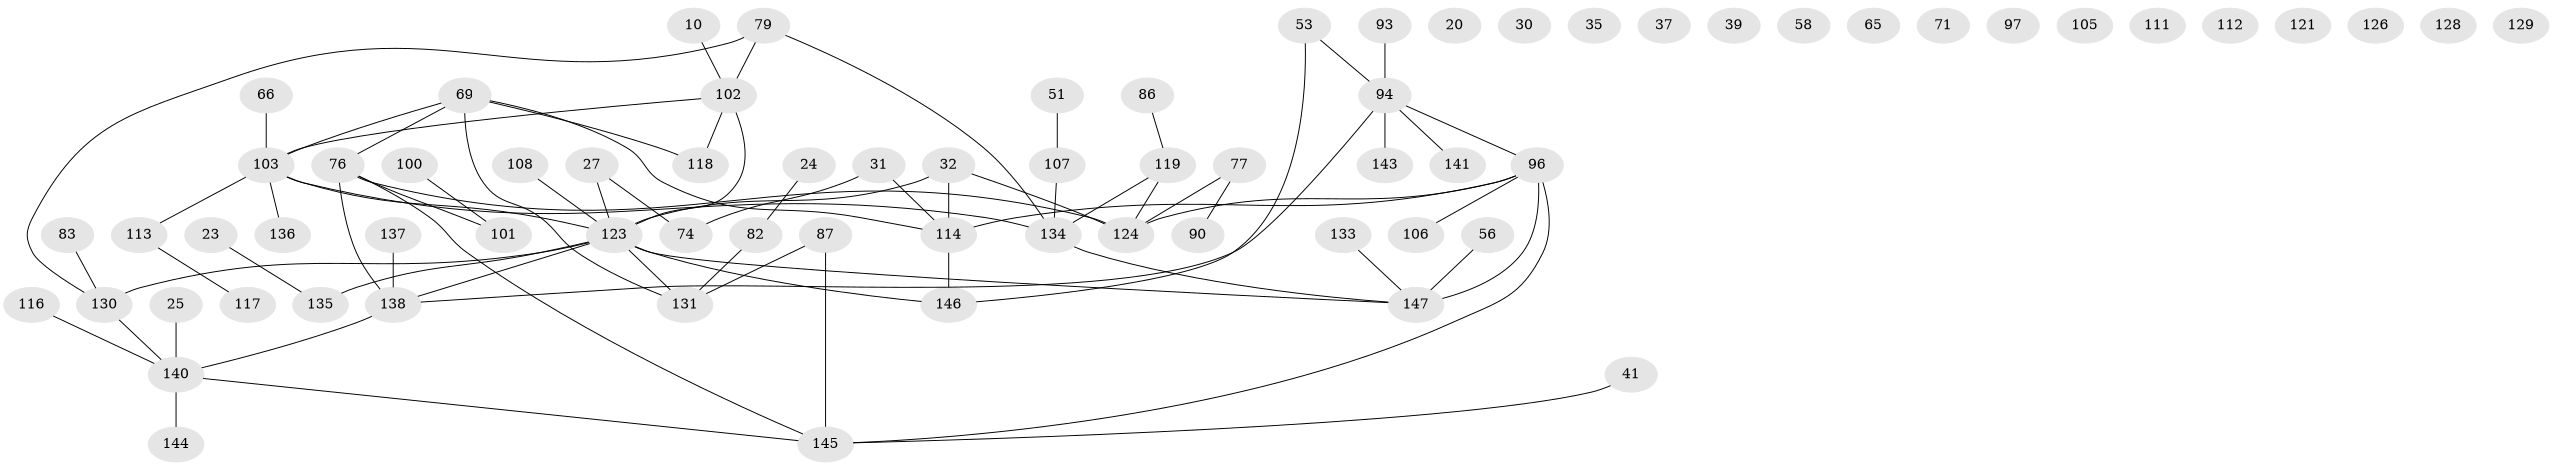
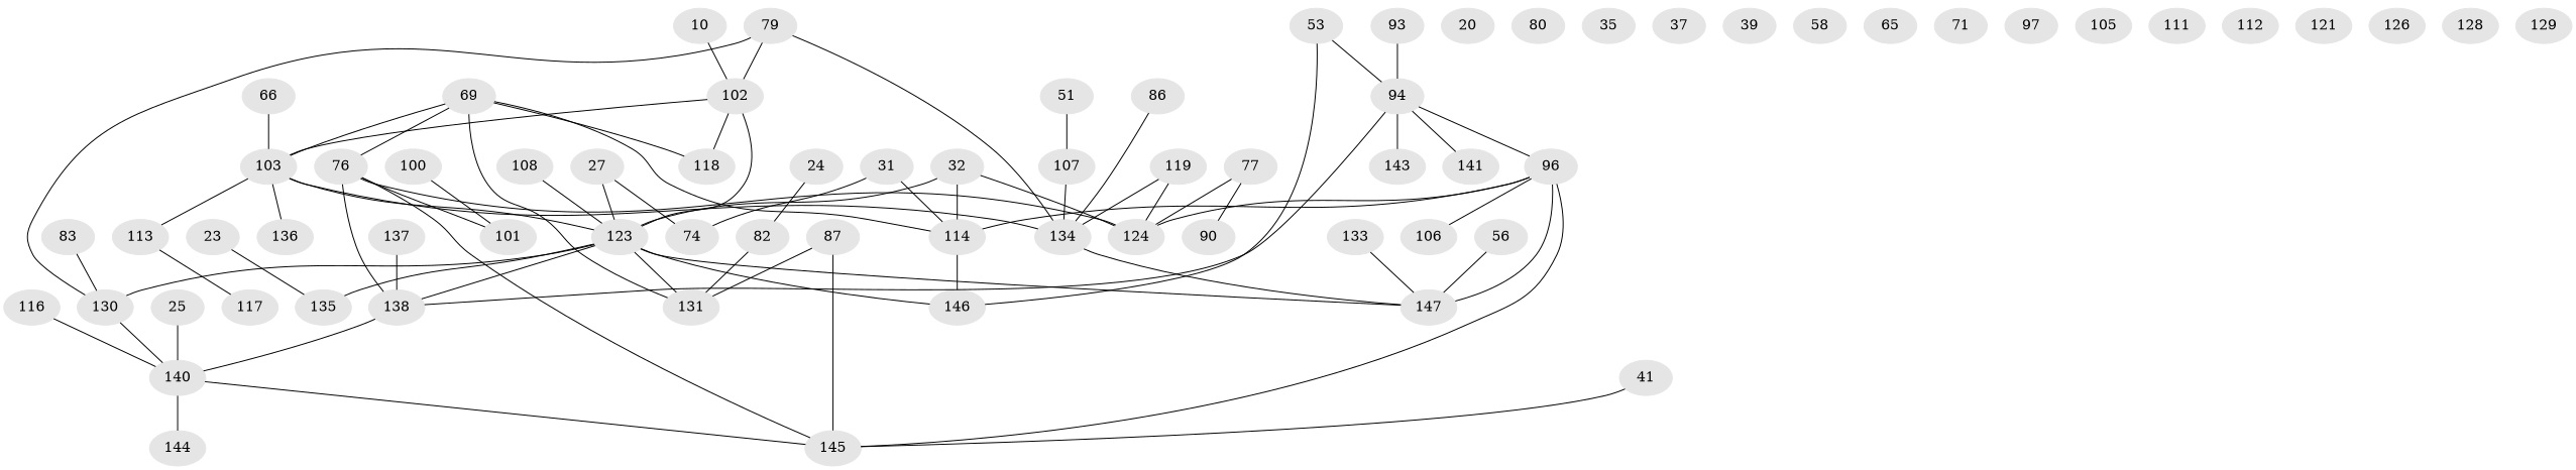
  graph {
    node [color=gray90 style=filled]
    102 [super="+99"]
    123 [super="+78+60+110+98"]
    103 [super="+64"]
    118
    10
    20
    135 [super="+9+12"]
    23
    24
    82
    131 [super="+104"]
    140 [super="+127"]
    145 [super="+50+84+13+125"]
    144
    25
    27
    74
    146 [super="+142+139"]
    147 [super="+5+14"]
    138 [super="+62"]
    130 [super="+91"]
-   30
+   30 [label=80]
    31
    114 [super="+33"]
    32
    124 [super="+95+18+120"]
    35
    37
    39 [super="+7"]
    41
    51
    107
    134 [super="+6+34+80+132+63+75"]
    94 [super="+43+88+72+52"]
    96 [super="+15+28"]
    141
    143
    53
    56
    58
    65
    113 [super="+22"]
    136
    66
    69 [super="+55+67"]
    76 [super="+26+47"]
    101
    71
    77
    90
    79
    83
    86
    87
    93
    106
    97
    100
    117
    105
    108
    111
    112
    116
    119 [super="+92"]
    121
    126
    128
    129
    133
    137
    102 -- 123 [weight=2]
    102 -- 103
    102 -- 118
    123 -- 135
    123 -- 131
    123 -- 146
    123 -- 147
    123 -- 138 [weight=2]
    123 -- 130
    103 -- 123
    103 -- 134 [weight=2]
    103 -- 113
    103 -- 136
    10 -- 102
    23 -- 135
    24 -- 82
    82 -- 131
    140 -- 145 [weight=2]
    140 -- 144
    25 -- 140
    27 -- 123
    27 -- 74
    138 -- 140
    130 -- 140 [weight=2]
    31 -- 74
    31 -- 114
    114 -- 146
    32 -- 123
    32 -- 114 [weight=2]
    32 -- 124 [weight=2]
    41 -- 145
    51 -- 107
    107 -- 134
    134 -- 147
    94 -- 138
    94 -- 96
    94 -- 141
    94 -- 143
    96 -- 145 [weight=2]
    96 -- 147 [weight=2]
    96 -- 114
    96 -- 124
    96 -- 106
    53 -- 146
    53 -- 94
    56 -- 147
    113 -- 117
    66 -- 103
    69 -- 103
    69 -- 118
    69 -- 131
    69 -- 114
    69 -- 76
    76 -- 145
    76 -- 138 [weight=2]
    76 -- 124
    76 -- 101
    77 -- 124
    77 -- 90
    79 -- 102
    79 -- 130
    79 -- 134
    83 -- 130
-   86 -- 119
+   86 -- 134
    87 -- 131
    87 -- 145
    93 -- 94
    100 -- 101
    108 -- 123
    116 -- 140
    119 -- 124
    119 -- 134
    133 -- 147
    137 -- 138
  }
